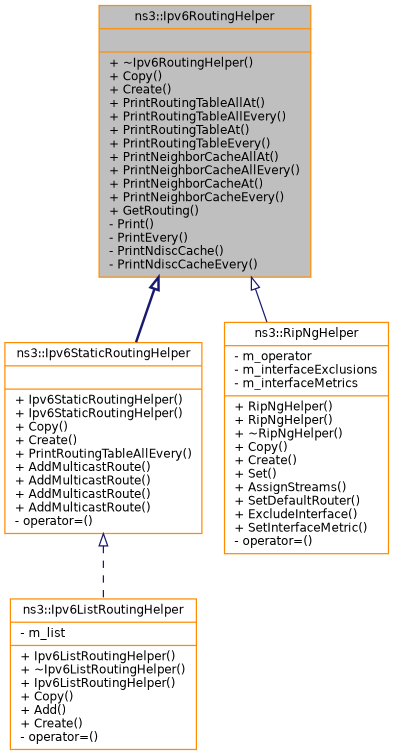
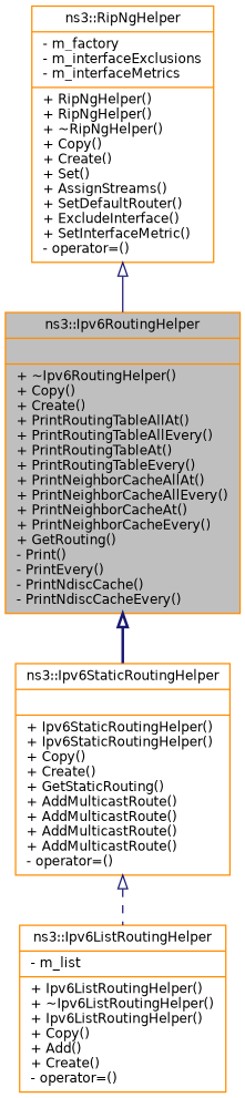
  digraph {
    node [color=darkorange fillcolor=white fontname=Helvetica fontsize=10 shape=record style=filled]
    edge [arrowtail=onormal color=midnightblue dir=back fontname=Helvetica fontsize=10 labelfontname=Helvetica labelfontsize=10]
    n1 [fillcolor=grey75 fontcolor=black height=0.2 label="{ns3::Ipv6RoutingHelper\n||+ ~Ipv6RoutingHelper()\l+ Copy()\l+ Create()\l+ PrintRoutingTableAllAt()\l+ PrintRoutingTableAllEvery()\l+ PrintRoutingTableAt()\l+ PrintRoutingTableEvery()\l+ PrintNeighborCacheAllAt()\l+ PrintNeighborCacheAllEvery()\l+ PrintNeighborCacheAt()\l+ PrintNeighborCacheEvery()\l+ GetRouting()\l- Print()\l- PrintEvery()\l- PrintNdiscCache()\l- PrintNdiscCacheEvery()\l}" width=0.4]
-   n2 [height=0.2 label="{ns3::Ipv6StaticRoutingHelper\n||+ Ipv6StaticRoutingHelper()\l+ Ipv6StaticRoutingHelper()\l+ Copy()\l+ Create()\l+ PrintRoutingTableAllEvery()\l+ AddMulticastRoute()\l+ AddMulticastRoute()\l+ AddMulticastRoute()\l+ AddMulticastRoute()\l- operator=()\l}" width=0.4]
-   n3 [height=0.2 label="{ns3::RipNgHelper\n|- m_operator\l- m_interfaceExclusions\l- m_interfaceMetrics\l|+ RipNgHelper()\l+ RipNgHelper()\l+ ~RipNgHelper()\l+ Copy()\l+ Create()\l+ Set()\l+ AssignStreams()\l+ SetDefaultRouter()\l+ ExcludeInterface()\l+ SetInterfaceMetric()\l- operator=()\l}" width=0.4]
+   n2 [height=0.2 label="{ns3::Ipv6StaticRoutingHelper\n||+ Ipv6StaticRoutingHelper()\l+ Ipv6StaticRoutingHelper()\l+ Copy()\l+ Create()\l+ GetStaticRouting()\l+ AddMulticastRoute()\l+ AddMulticastRoute()\l+ AddMulticastRoute()\l+ AddMulticastRoute()\l- operator=()\l}" width=0.4]
+   n3 [height=0.2 label="{ns3::RipNgHelper\n|- m_factory\l- m_interfaceExclusions\l- m_interfaceMetrics\l|+ RipNgHelper()\l+ RipNgHelper()\l+ ~RipNgHelper()\l+ Copy()\l+ Create()\l+ Set()\l+ AssignStreams()\l+ SetDefaultRouter()\l+ ExcludeInterface()\l+ SetInterfaceMetric()\l- operator=()\l}" width=0.4]
    n4 [height=0.2 label="{ns3::Ipv6ListRoutingHelper\n|- m_list\l|+ Ipv6ListRoutingHelper()\l+ ~Ipv6ListRoutingHelper()\l+ Ipv6ListRoutingHelper()\l+ Copy()\l+ Add()\l+ Create()\l- operator=()\l}" width=0.4]
    n1 -> n2 [style=bold]
-   n1 -> n3 [style=solid]
+   n3 -> n1 [style=solid]
    n2 -> n4 [style=dashed]
  }
